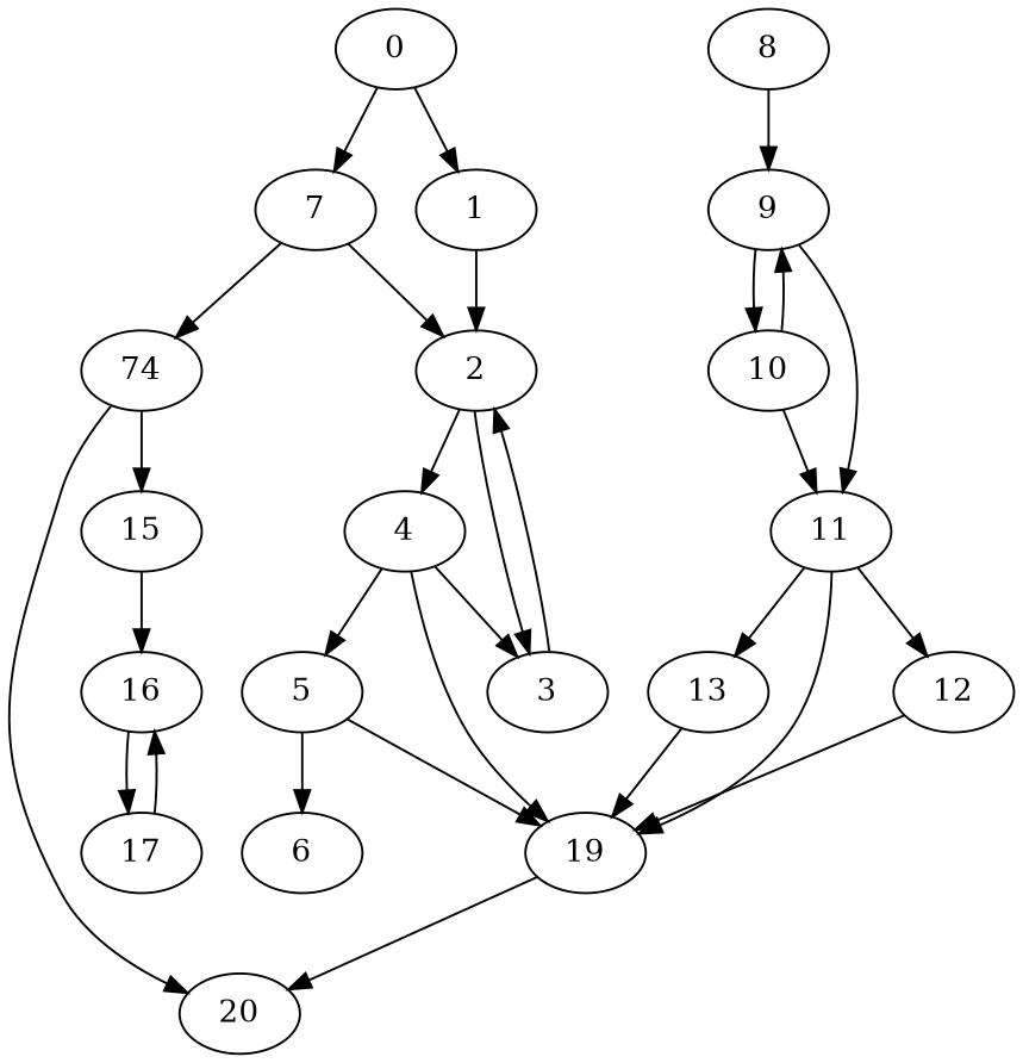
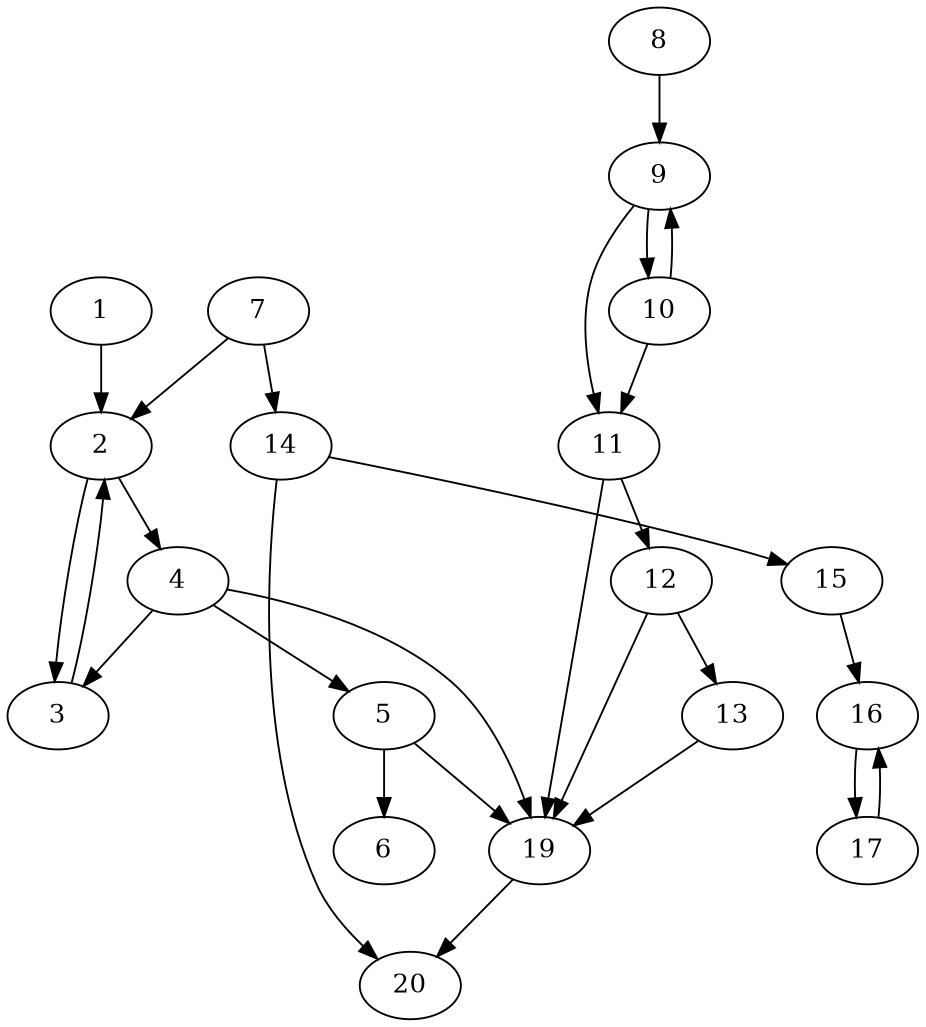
  digraph {
-   0
    1
    7
    2
-   14 [label=74]
+   14
    3
    4
    5
    19
    6
    20
    8
    9
    15
    10
    11
    12
    13
    16
    17
-   0 -> 1
-   0 -> 7
    1 -> 2
    7 -> 2
    7 -> 14
    2 -> 3
    2 -> 4
    14 -> 20
    14 -> 15
    3 -> 2
    4 -> 3
    4 -> 5
    4 -> 19
    5 -> 19
    5 -> 6
    19 -> 20
    8 -> 9
    9 -> 10
    9 -> 11
    15 -> 16
    10 -> 9
    10 -> 11
    11 -> 19
    11 -> 12
    12 -> 19
-   11 -> 13
+   12 -> 13
    13 -> 19
    16 -> 17
    17 -> 16
  }
